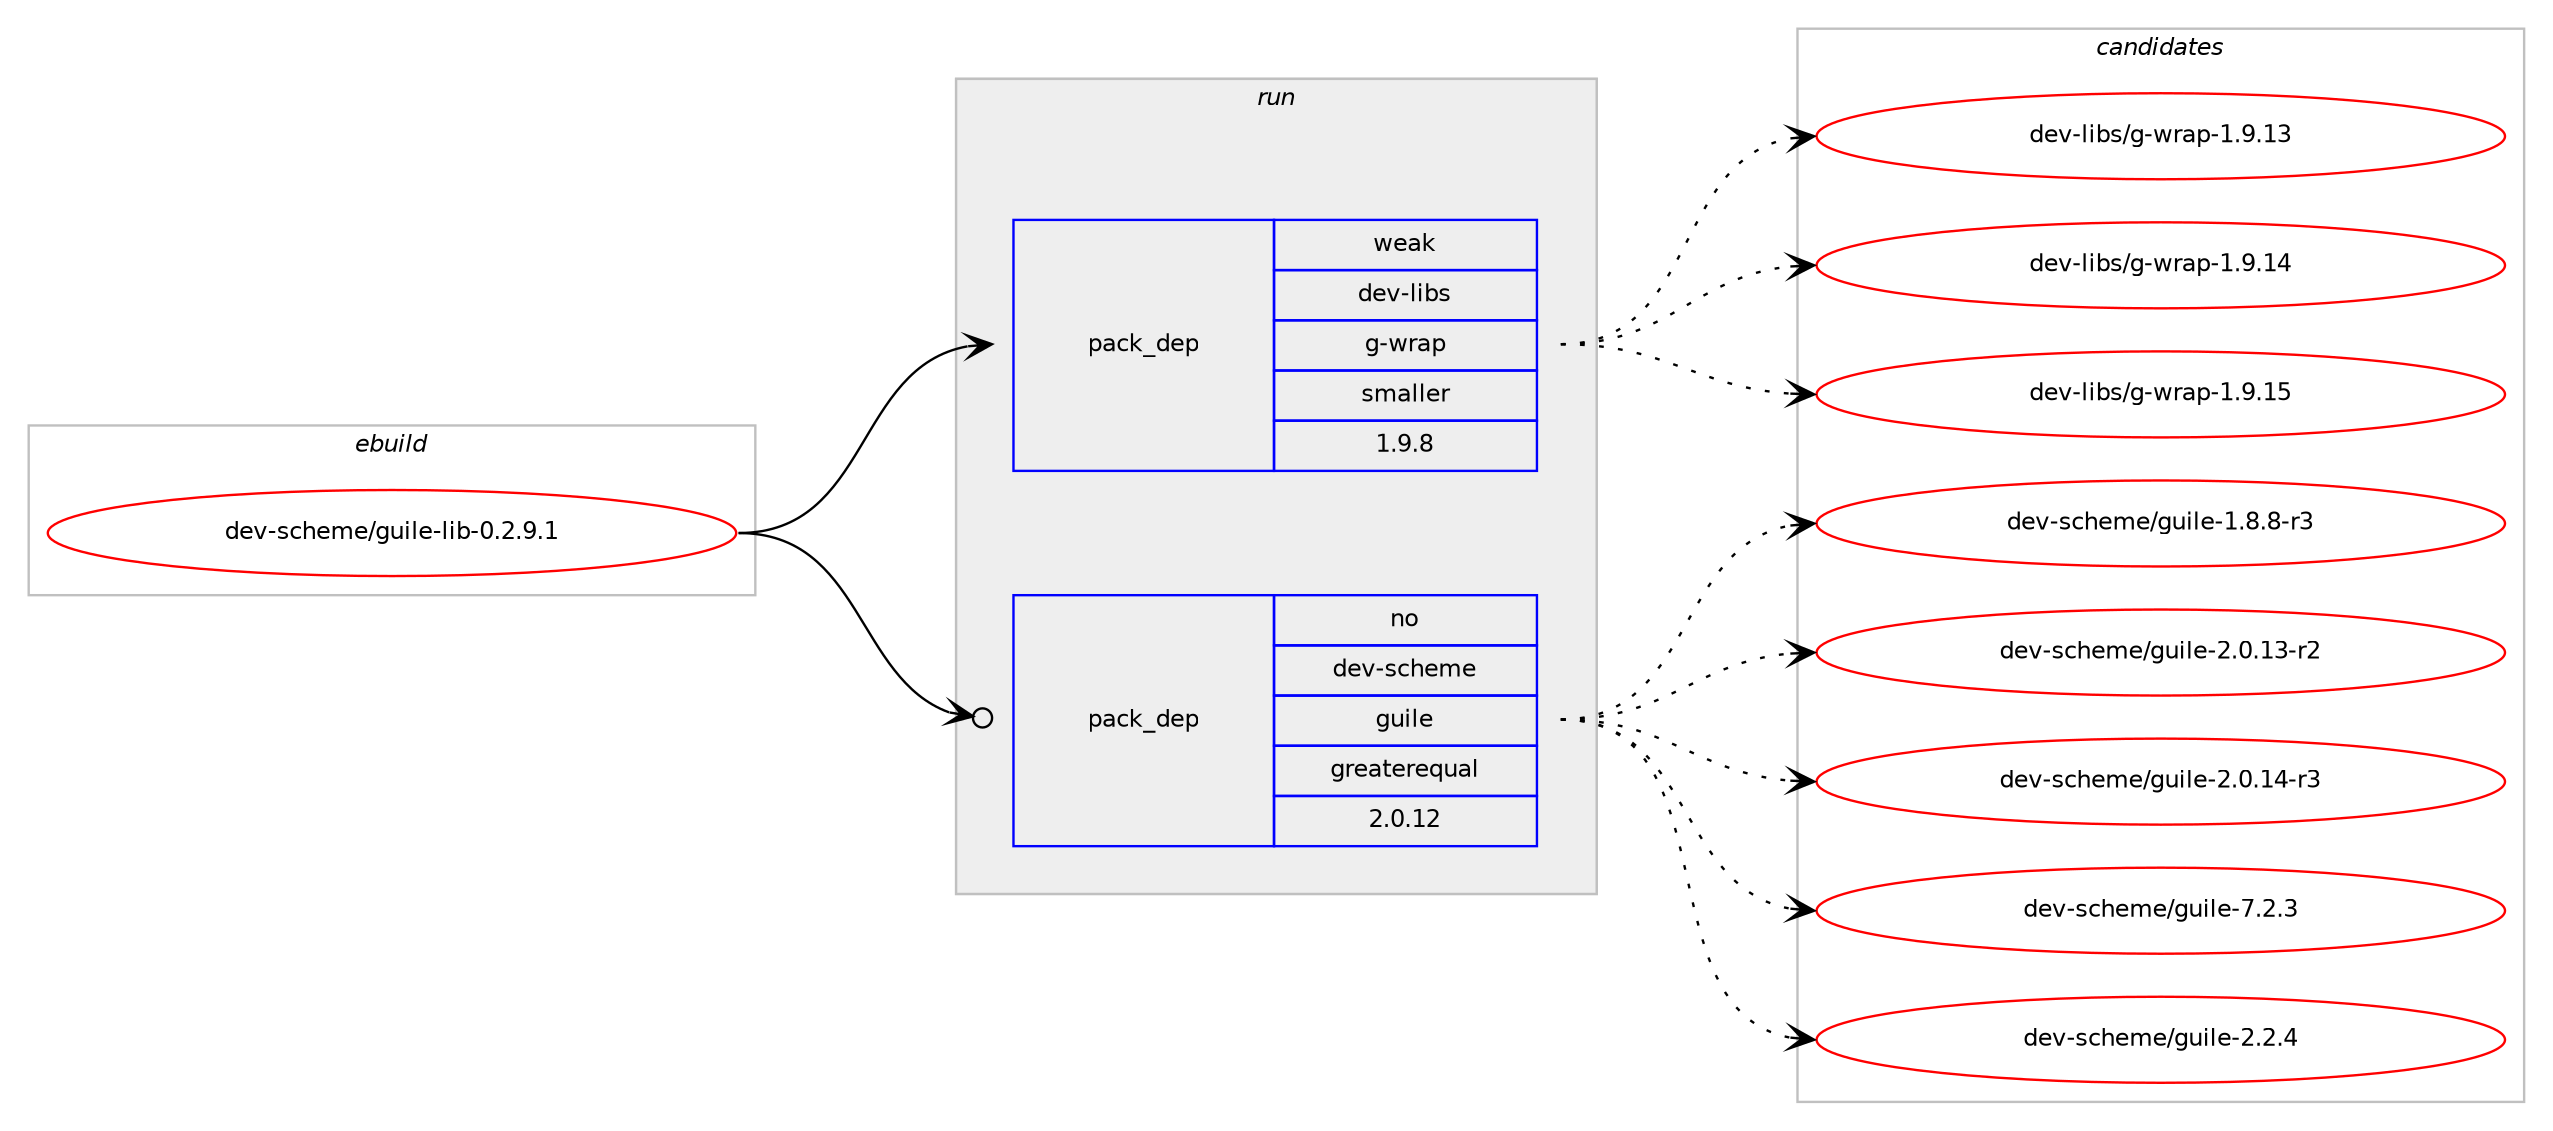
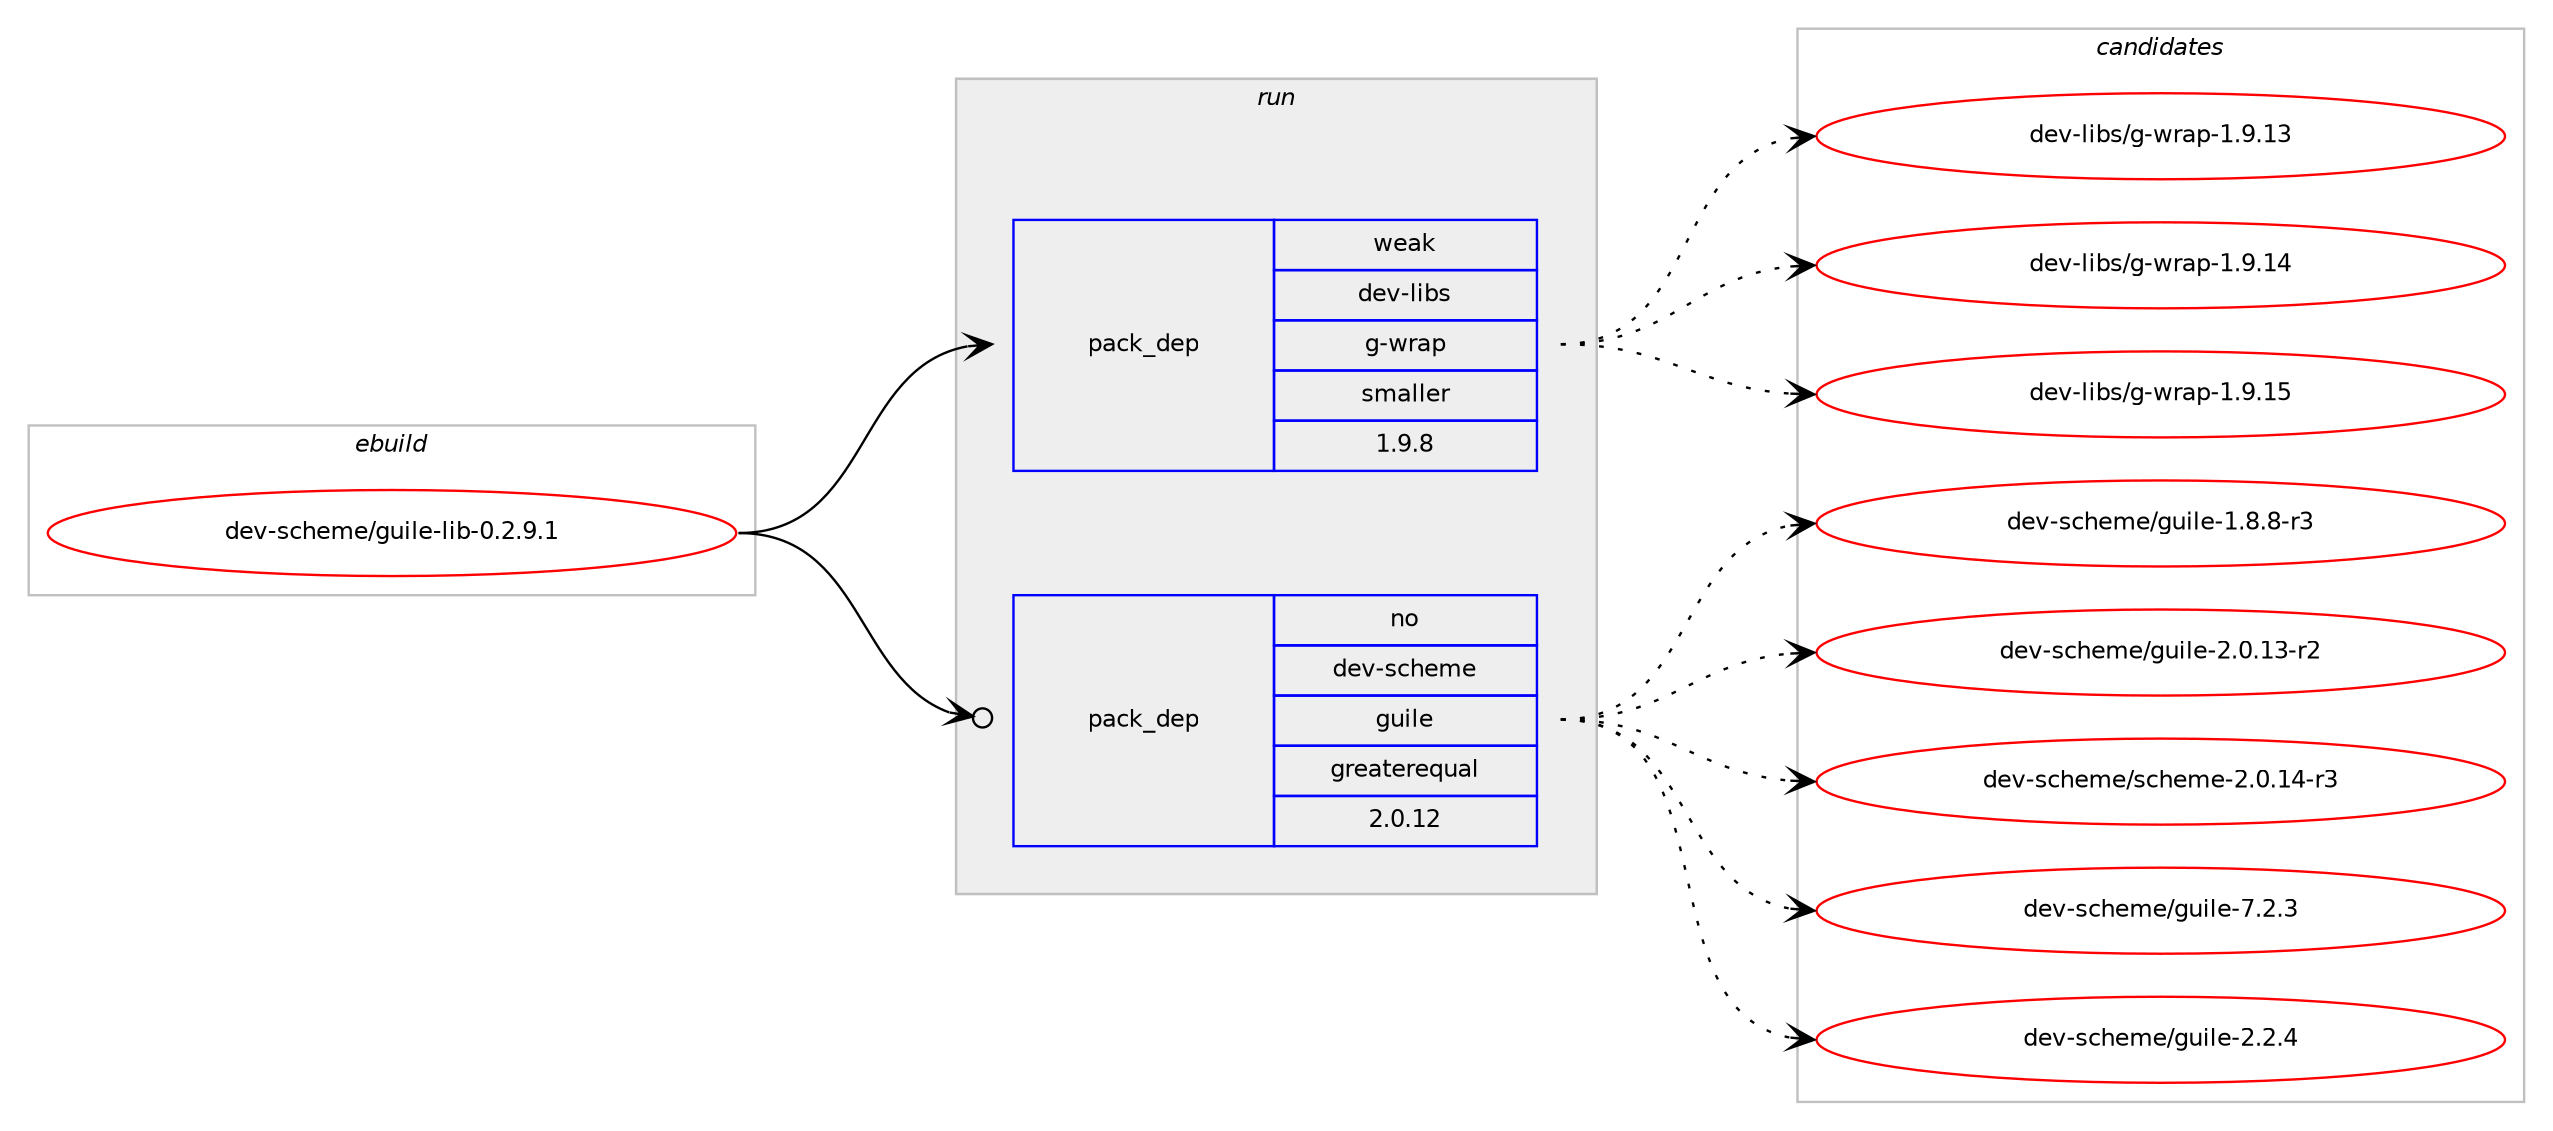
  digraph {
    compound=true
    concentrate=true
    fontname=Helvetica
    fontsize=10
    newrank=true
    rankdir=LR
    ranksep=1.5
    node [color=red fontname=Helvetica fontsize=10]
    edge [arrowhead=vee headport=w style=dotted tailport=e weight=100]
    n1 [label="dev-scheme/guile-lib-0.2.9.1" width=4]
    n2 [color=blue label=<<TABLE BORDER="0" CELLBORDER="1" CELLSPACING="0" CELLPADDING="4" WIDTH="220"><TR><TD ROWSPAN="6" CELLPADDING="30">pack_dep</TD></TR><TR><TD WIDTH="110">weak</TD></TR><TR><TD>dev-libs</TD></TR><TR><TD>g-wrap</TD></TR><TR><TD>smaller</TD></TR><TR><TD>1.9.8</TD></TR></TABLE>> shape=none]
    n3 [color=blue label=<<TABLE BORDER="0" CELLBORDER="1" CELLSPACING="0" CELLPADDING="4" WIDTH="220"><TR><TD ROWSPAN="6" CELLPADDING="30">pack_dep</TD></TR><TR><TD WIDTH="110">no</TD></TR><TR><TD>dev-scheme</TD></TR><TR><TD>guile</TD></TR><TR><TD>greaterequal</TD></TR><TR><TD>2.0.12</TD></TR></TABLE>> shape=none]
    n4 [label="dev-libs/g-wrap-1.9.13" width=4]
    n5 [label="dev-libs/g-wrap-1.9.14" width=4]
    n6 [label="dev-libs/g-wrap-1.9.15" width=4]
    n7 [label="dev-scheme/guile-1.8.8-r3" width=4]
    n8 [label="dev-scheme/guile-2.0.13-r2" width=4]
-   n9 [label="dev-scheme/guile-2.0.14-r3" width=4]
+   n9 [label="dev-scheme/scheme-2.0.14-r3" width=4]
    n10 [label="dev-scheme/guile-7.2.3" width=4]
    n11 [label="dev-scheme/guile-2.2.4" width=4]
    subgraph cluster_1 {
      color=gray
      label=<<i>ebuild</i>>
      rank=same
      n1
    }
    subgraph cluster_2 {
      color=gray
      label=<<i>dependencies</i>>
      subgraph cluster_3 {
        color=gray
        fillcolor="#eeeeee"
        label=<<i>compile</i>>
        style=filled
        subgraph sub_4 {
          color=gray
          fillcolor="#eeeeee"
          label=<<i>compile</i>>
          style=filled
          n2
        }
      }
      subgraph cluster_5 {
        color=gray
        fillcolor="#eeeeee"
        label=<<i>compile and run</i>>
        style=filled
        subgraph sub_6 {
          color=gray
          fillcolor="#eeeeee"
          label=<<i>compile and run</i>>
          style=filled
          n3
        }
      }
      subgraph cluster_7 {
        color=gray
        fillcolor="#eeeeee"
        label=<<i>run</i>>
        style=filled
      }
    }
    subgraph cluster_8 {
      color=gray
      label=<<i>candidates</i>>
      rank=same
      subgraph sub_9 {
        color=black
        label=<<i>candidates</i>>
        nodesep=1
        rank=same
        n4
        n5
        n6
      }
      subgraph sub_10 {
        color=black
        label=<<i>candidates</i>>
        nodesep=1
        rank=same
        n7
        n8
        n9
        n10
        n11
      }
    }
    n1 -> n2 [style=solid weight=20]
    n1 -> n3 [arrowhead=odotvee style=solid weight=20]
    n2 -> n4
    n2 -> n5
    n2 -> n6
    n3 -> n7
    n3 -> n8
    n3 -> n9
    n3 -> n10
    n3 -> n11
  }
